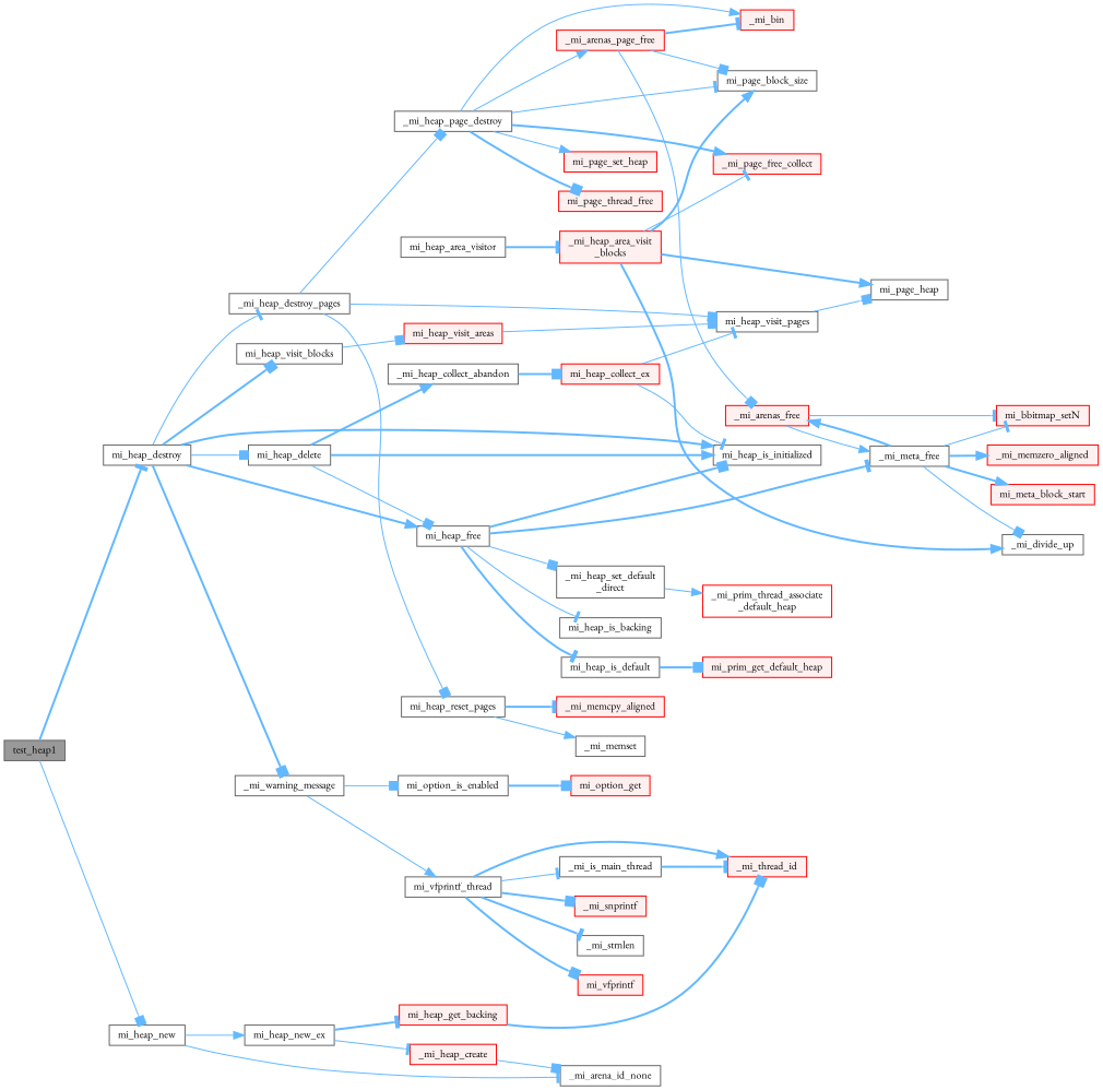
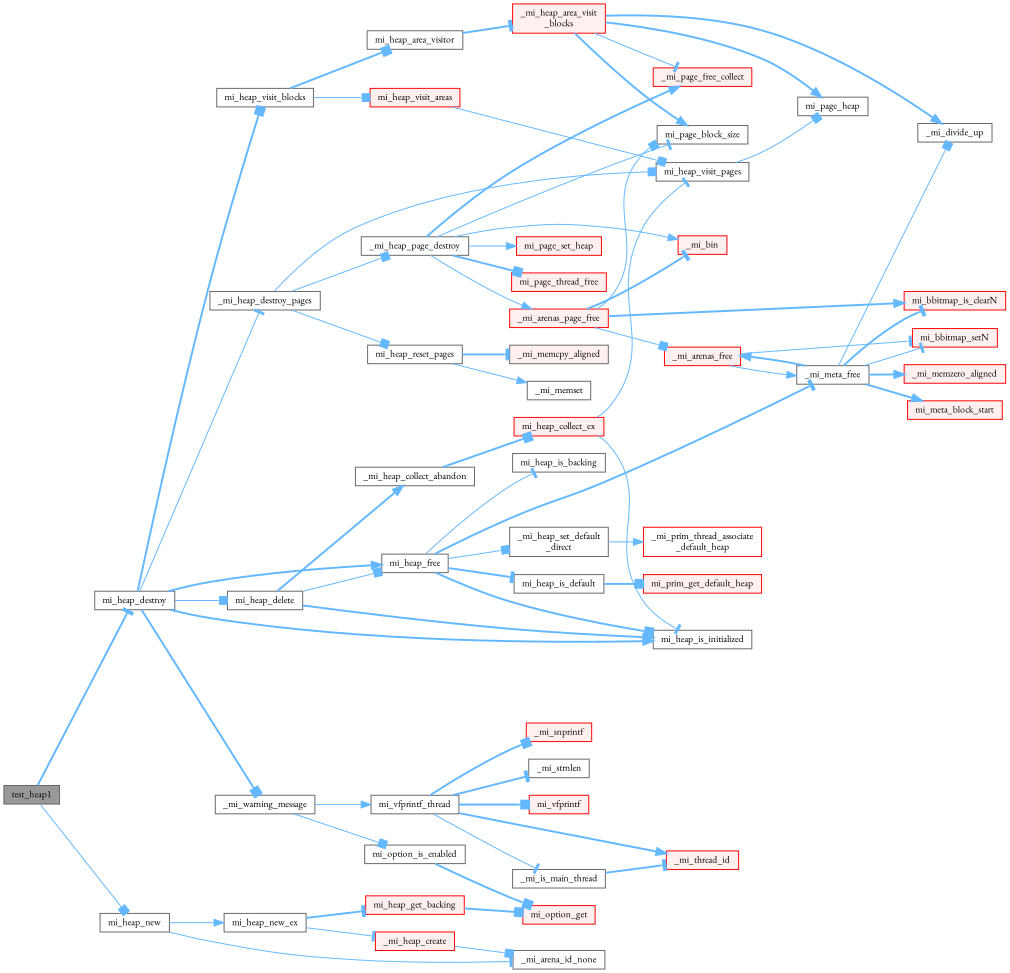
  digraph {
    fontname="EB Garamond"
    rankdir=LR
    node [color=grey40 fillcolor=white fontname="EB Garamond" fontsize=10 shape=box style=filled]
    edge [arrowhead=box color=steelblue1 fontname="EB Garamond" fontsize=10 labelfontname=Helvetica labelfontsize=10 style=bold]
    n1 [color=gray40 fillcolor=grey60 fontcolor=black height=0.2 label=test_heap1 width=0.4]
    n2 [height=0.2 label=mi_heap_destroy width=0.4]
    n3 [height=0.2 label=mi_heap_new width=0.4]
    n4 [height=0.2 label=_mi_heap_destroy_pages width=0.4]
    n5 [height=0.2 label=mi_heap_is_initialized width=0.4]
    n6 [height=0.2 label=_mi_warning_message width=0.4]
    n7 [height=0.2 label=mi_heap_delete width=0.4]
    n8 [height=0.2 label=mi_heap_free width=0.4]
    n9 [height=0.2 label=mi_heap_visit_blocks width=0.4]
    n10 [height=0.2 label=_mi_arena_id_none width=0.4]
    n11 [height=0.2 label=mi_heap_new_ex width=0.4]
    n12 [height=0.2 label=_mi_heap_page_destroy width=0.4]
    n13 [height=0.2 label=mi_heap_reset_pages width=0.4]
    n14 [height=0.2 label=mi_heap_visit_pages width=0.4]
    n15 [height=0.2 label=mi_option_is_enabled width=0.4]
    n16 [height=0.2 label=mi_vfprintf_thread width=0.4]
    n17 [height=0.2 label=_mi_heap_collect_abandon width=0.4]
    n18 [height=0.2 label=_mi_meta_free width=0.4]
    n19 [height=0.2 label="_mi_heap_set_default\l_direct" width=0.4]
    n20 [height=0.2 label=mi_heap_is_backing width=0.4]
    n21 [height=0.2 label=mi_heap_is_default width=0.4]
    n22 [height=0.2 label=mi_heap_area_visitor width=0.4]
    n23 [color=red fillcolor="#FFF0F0" height=0.2 label=mi_heap_visit_areas width=0.4]
    n24 [color=red fillcolor="#FFF0F0" height=0.2 label=_mi_arenas_page_free width=0.4]
    n25 [color=red fillcolor="#FFF0F0" height=0.2 label=_mi_bin width=0.4]
    n26 [height=0.2 label=mi_page_block_size width=0.4]
    n27 [color=red fillcolor="#FFF0F0" height=0.2 label=_mi_page_free_collect width=0.4]
    n28 [color=red fillcolor="#FFF0F0" height=0.2 label=mi_page_set_heap width=0.4]
    n29 [color=red fillcolor="#FFF0F0" height=0.2 label=mi_page_thread_free width=0.4]
-   n30 [color=red fillcolor="#FFF0F0" height=0.2 label=_mi_memcpy_aligned width=0.4]
+   n30 [fillcolor="#FFF0F0" height=0.2 label=_mi_memcpy_aligned width=0.4]
    n31 [height=0.2 label=_mi_memset width=0.4]
    n32 [height=0.2 label=mi_page_heap width=0.4]
    n33 [color=red fillcolor="#FFF0F0" height=0.2 label=_mi_arenas_free width=0.4]
+   n34 [color=red fillcolor="#FFF0F0" height=0.2 label=mi_bbitmap_is_clearN width=0.4]
    n35 [color=red fillcolor="#FFF0F0" height=0.2 label=mi_bbitmap_setN width=0.4]
    n36 [height=0.2 label=_mi_divide_up width=0.4]
    n37 [color=red fillcolor="#FFF0F0" height=0.2 label=_mi_memzero_aligned width=0.4]
    n38 [color=red fillcolor="#FFF0F0" height=0.2 label=mi_meta_block_start width=0.4]
    n39 [color=red fillcolor="#FFF0F0" height=0.2 label=mi_option_get width=0.4]
    n40 [height=0.2 label=_mi_is_main_thread width=0.4]
    n41 [color=red fillcolor="#FFF0F0" height=0.2 label=_mi_thread_id width=0.4]
    n42 [color=red fillcolor="#FFF0F0" height=0.2 label=_mi_snprintf width=0.4]
    n43 [height=0.2 label=_mi_strnlen width=0.4]
    n44 [color=red fillcolor="#FFF0F0" height=0.2 label=mi_vfprintf width=0.4]
    n45 [color=red fillcolor="#FFF0F0" height=0.2 label=mi_heap_collect_ex width=0.4]
    n46 [color=red height=0.2 label="_mi_prim_thread_associate\l_default_heap" width=0.4]
    n47 [color=red fillcolor="#FFF0F0" height=0.2 label=mi_prim_get_default_heap width=0.4]
    n48 [color=red fillcolor="#FFF0F0" height=0.2 label="_mi_heap_area_visit\l_blocks" width=0.4]
    n49 [color=red fillcolor="#FFF0F0" height=0.2 label=_mi_heap_create width=0.4]
    n50 [color=red fillcolor="#FFF0F0" height=0.2 label=mi_heap_get_backing width=0.4]
    n1 -> n2 [arrowhead=tee]
    n1 -> n3 [style=solid]
    n2 -> n4 [arrowhead=tee style=solid]
    n2 -> n5 [arrowhead=normal]
    n2 -> n6
    n2 -> n7 [style=solid]
    n2 -> n8 [arrowhead=normal]
    n2 -> n9
    n3 -> n10 [arrowhead=tee style=solid]
    n3 -> n11 [arrowhead=normal style=solid]
    n4 -> n12 [style=solid]
    n4 -> n13 [style=solid]
    n4 -> n14 [style=solid]
    n6 -> n15 [style=solid]
    n6 -> n16 [arrowhead=normal style=solid]
    n7 -> n5 [arrowhead=normal]
    n7 -> n8 [style=solid]
    n7 -> n17 [arrowhead=normal]
    n8 -> n5
    n8 -> n18 [arrowhead=tee]
    n8 -> n19 [style=solid]
    n8 -> n20 [arrowhead=tee style=solid]
    n8 -> n21 [arrowhead=tee]
+   n9 -> n22
    n9 -> n23 [style=solid]
    n11 -> n49 [arrowhead=tee style=solid]
    n11 -> n50 [arrowhead=tee]
    n12 -> n24 [arrowhead=normal style=solid]
    n12 -> n25 [arrowhead=normal style=solid]
    n12 -> n26 [arrowhead=tee style=solid]
    n12 -> n27 [arrowhead=normal]
    n12 -> n28 [arrowhead=normal style=solid]
    n12 -> n29
    n13 -> n30 [arrowhead=tee]
    n13 -> n31 [arrowhead=normal style=solid]
    n14 -> n32 [style=solid]
    n15 -> n39
    n16 -> n40 [arrowhead=tee style=solid]
    n16 -> n41 [arrowhead=normal]
    n16 -> n42
    n16 -> n43 [arrowhead=tee]
    n16 -> n44
    n17 -> n45
    n18 -> n33 [arrowhead=normal]
+   n18 -> n34 [arrowhead=tee]
    n18 -> n35 [arrowhead=tee style=solid]
    n18 -> n36 [style=solid]
    n18 -> n37 [arrowhead=normal]
    n18 -> n38 [arrowhead=normal]
    n19 -> n46 [arrowhead=normal style=solid]
    n21 -> n47
    n22 -> n48 [arrowhead=tee]
    n23 -> n14 [style=solid]
    n24 -> n25 [arrowhead=tee]
    n24 -> n26 [style=solid]
    n24 -> n33 [style=solid]
+   n24 -> n34 [arrowhead=normal]
    n33 -> n18 [arrowhead=normal style=solid]
    n33 -> n35 [arrowhead=tee style=solid]
    n40 -> n41 [arrowhead=tee]
    n45 -> n5 [arrowhead=tee style=solid]
    n45 -> n14 [arrowhead=tee style=solid]
    n48 -> n26 [arrowhead=normal]
    n48 -> n27 [arrowhead=tee style=solid]
    n48 -> n32 [arrowhead=normal]
    n48 -> n36 [arrowhead=normal]
    n49 -> n10 [style=solid]
-   n50 -> n41
+   n50 -> n39
  }
